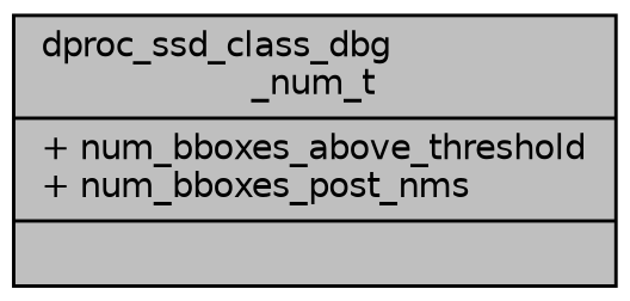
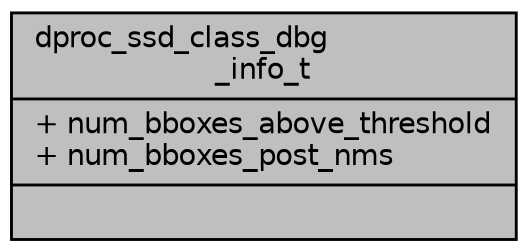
  digraph {
-   n1 [color=black fillcolor=grey75 fontcolor=black fontname=Helvetica fontsize=10 height=0.2 label="{dproc_ssd_class_dbg\l_num_t\n|+ num_bboxes_above_threshold\l+ num_bboxes_post_nms\l|}" shape=record style=filled width=0.4]
+   n1 [color=black fillcolor=grey75 fontcolor=black fontname=Helvetica fontsize=10 height=0.2 label="{dproc_ssd_class_dbg\l_info_t\n|+ num_bboxes_above_threshold\l+ num_bboxes_post_nms\l|}" shape=record style=filled width=0.4]
  }
